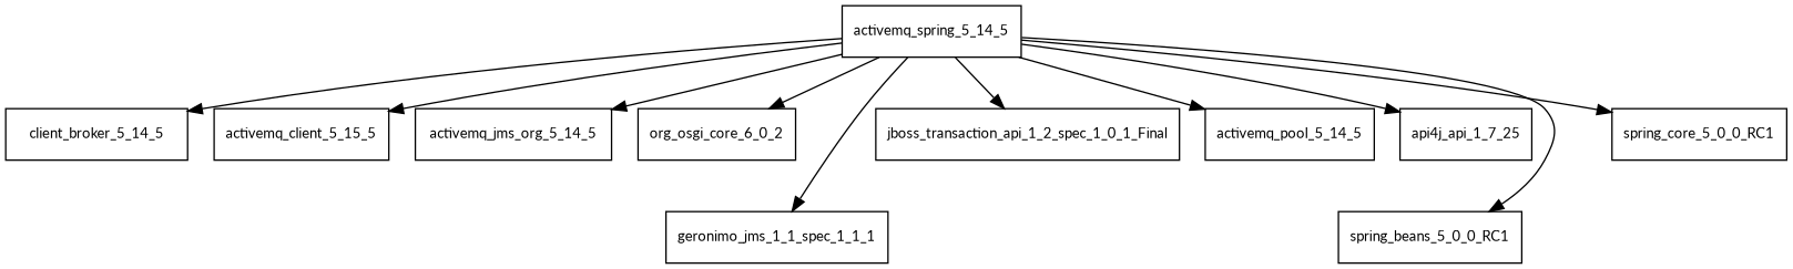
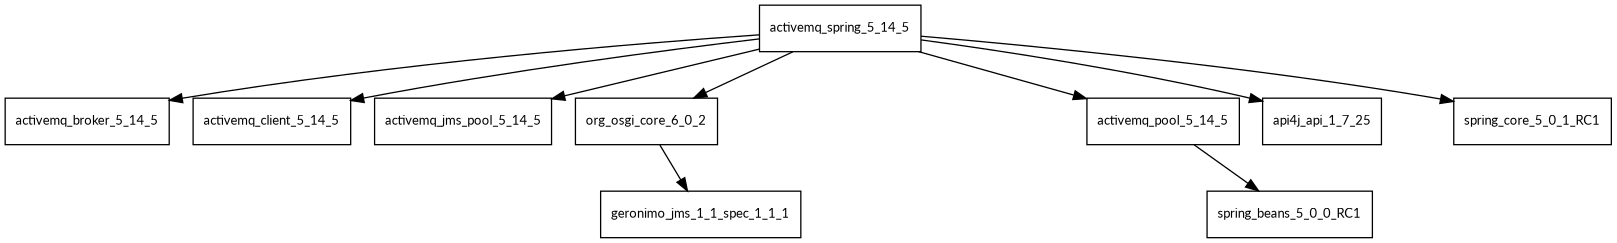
  digraph {
    fontname=Lato
    node [fontname=Lato fontsize=10.0 shape=box]
    edge [fontname=Lato]
    activemq_spring_5_14_5
-   activemq_broker_5_14_5 [label=client_broker_5_14_5]
-   activemq_client_5_14_5 [label=activemq_client_5_15_5]
-   activemq_jms_pool_5_14_5 [label=activemq_jms_org_5_14_5]
+   activemq_broker_5_14_5
+   activemq_client_5_14_5
+   activemq_jms_pool_5_14_5
    activemq_pool_5_14_5
    geronimo_jms_1_1_spec_1_1_1
-   jboss_transaction_api_1_2_spec_1_0_1_Final
    n8 [label=org_osgi_core_6_0_2]
    n9 [label=api4j_api_1_7_25]
    spring_beans_5_0_0_RC1
-   spring_core_5_0_0_RC1
+   spring_core_5_0_0_RC1 [label=spring_core_5_0_1_RC1]
    activemq_spring_5_14_5 -> activemq_broker_5_14_5
    activemq_spring_5_14_5 -> activemq_client_5_14_5
    activemq_spring_5_14_5 -> activemq_jms_pool_5_14_5
    activemq_spring_5_14_5 -> activemq_pool_5_14_5
-   activemq_spring_5_14_5 -> geronimo_jms_1_1_spec_1_1_1
-   activemq_spring_5_14_5 -> jboss_transaction_api_1_2_spec_1_0_1_Final
+   n8 -> geronimo_jms_1_1_spec_1_1_1
    activemq_spring_5_14_5 -> n8
    activemq_spring_5_14_5 -> n9
-   activemq_spring_5_14_5 -> spring_beans_5_0_0_RC1
+   activemq_pool_5_14_5 -> spring_beans_5_0_0_RC1
    activemq_spring_5_14_5 -> spring_core_5_0_0_RC1
  }
